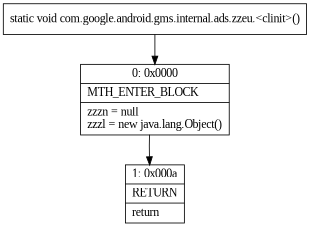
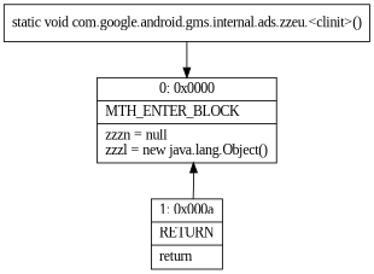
  digraph {
    fontname="Liberation Serif"
    node [shape=record fontname="Liberation Serif"]
    edge [fontname="Liberation Serif"]
    n1 [label="{0\:\ 0x0000|MTH_ENTER_BLOCK\l|zzzn = null\lzzzl = new java.lang.Object()\l}"]
    n2 [label="{1\:\ 0x000a|RETURN\l|return\l}"]
    n3 [label="{static void com.google.android.gms.internal.ads.zzeu.\<clinit\>() }"]
-   n1 -> n2
+   n2 -> n1
    n3 -> n1
  }
